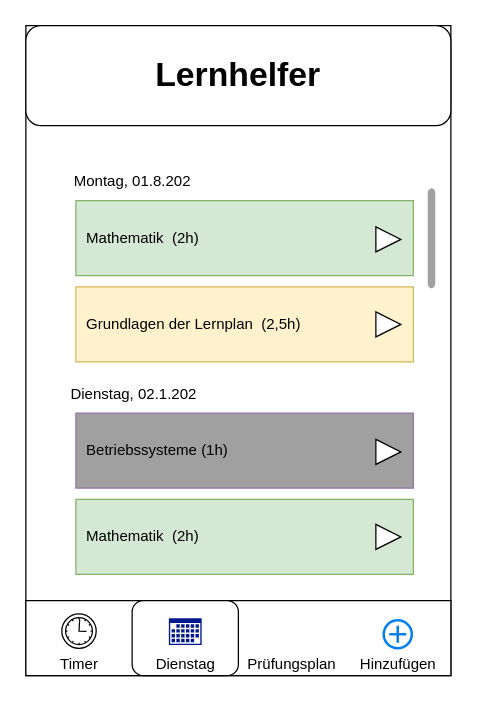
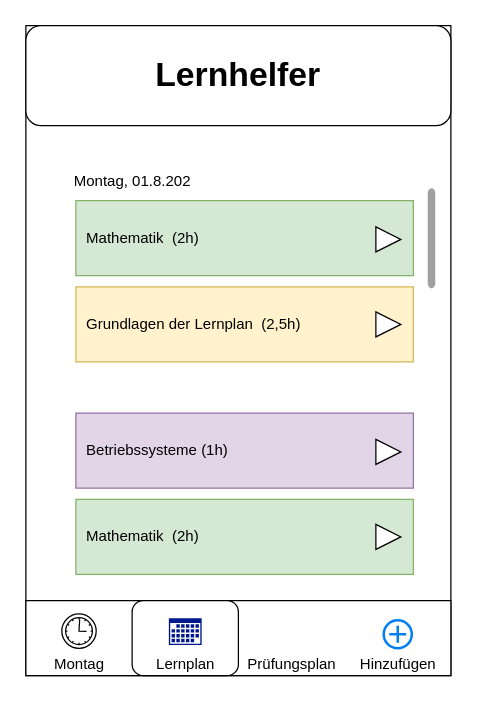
  <mxCell id="0" />
  <mxCell id="1" parent="0" />
  <mxCell id="2" value="" style="rounded=0;whiteSpace=wrap;html=1;" parent="1" vertex="1"><mxGeometry x="20" y="20" width="340" height="520" as="geometry" /></mxCell>
  <mxCell id="3" value="&lt;h1&gt;&lt;font style=&quot;font-size: 27px;&quot;&gt;Lernhelfer&lt;/font&gt;&lt;/h1&gt;" style="whiteSpace=wrap;html=1;rounded=1;" parent="1" vertex="1"><mxGeometry x="20" y="20" width="340" height="80" as="geometry" /></mxCell>
  <mxCell id="4" value="" style="rounded=0;whiteSpace=wrap;html=1;" parent="1" vertex="1"><mxGeometry x="20" y="480" width="340" height="60" as="geometry" /></mxCell>
  <mxCell id="5" value="" style="points=[[0.145,0.145,0],[0.5,0,0],[0.855,0.145,0],[1,0.5,0],[0.855,0.855,0],[0.5,1,0],[0.145,0.855,0],[0,0.5,0]];shape=mxgraph.bpmn.event;html=1;verticalLabelPosition=bottom;labelBackgroundColor=#ffffff;verticalAlign=top;align=center;perimeter=ellipsePerimeter;outlineConnect=0;aspect=fixed;outline=standard;symbol=timer;" parent="1" vertex="1"><mxGeometry x="48.75" y="490.63" width="27.5" height="27.5" as="geometry" /></mxCell>
  <mxCell id="6" value="" style="rounded=1;whiteSpace=wrap;html=1;" vertex="1" parent="1"><mxGeometry x="105.01" y="480" width="85" height="60" as="geometry" /></mxCell>
  <mxCell id="7" value="" style="sketch=0;aspect=fixed;pointerEvents=1;shadow=0;dashed=0;html=1;strokeColor=none;labelPosition=center;verticalLabelPosition=bottom;verticalAlign=top;align=center;fillColor=#00188D;shape=mxgraph.mscae.enterprise.calendar" parent="1" vertex="1"><mxGeometry x="134.38" y="494" width="26.25" height="21.53" as="geometry" /></mxCell>
  <mxCell id="8" value="" style="html=1;verticalLabelPosition=bottom;align=center;labelBackgroundColor=#ffffff;verticalAlign=top;strokeWidth=2;strokeColor=#0080F0;shadow=0;dashed=0;shape=mxgraph.ios7.icons.add;" parent="1" vertex="1"><mxGeometry x="306.25" y="495.63" width="22.5" height="22.5" as="geometry" /></mxCell>
- <mxCell id="9" value="Timer" style="text;html=1;align=center;verticalAlign=middle;whiteSpace=wrap;rounded=0;" parent="1" vertex="1"><mxGeometry x="32.5" y="515.53" width="60" height="30" as="geometry" /></mxCell>
- <mxCell id="10" value="Dienstag" style="text;html=1;align=center;verticalAlign=middle;whiteSpace=wrap;rounded=0;" parent="1" vertex="1"><mxGeometry x="117.5" y="515.53" width="60" height="30" as="geometry" /></mxCell>
+ <mxCell id="9" value="Montag" style="text;html=1;align=center;verticalAlign=middle;whiteSpace=wrap;rounded=0;" parent="1" vertex="1"><mxGeometry x="32.5" y="515.53" width="60" height="30" as="geometry" /></mxCell>
+ <mxCell id="10" value="Lernplan" style="text;html=1;align=center;verticalAlign=middle;whiteSpace=wrap;rounded=0;" parent="1" vertex="1"><mxGeometry x="117.5" y="515.53" width="60" height="30" as="geometry" /></mxCell>
  <mxCell id="11" value="Hinzufügen" style="text;html=1;align=center;verticalAlign=middle;whiteSpace=wrap;rounded=0;" parent="1" vertex="1"><mxGeometry x="287.5" y="515.53" width="60" height="30" as="geometry" /></mxCell>
  <mxCell id="12" value="" style="shape=image;html=1;verticalAlign=top;verticalLabelPosition=bottom;labelBackgroundColor=#ffffff;imageAspect=0;aspect=fixed;image=https://cdn0.iconfinder.com/data/icons/job-seeker/256/test_job_seeker_employee_unemployee_work-128.png" parent="1" vertex="1"><mxGeometry x="216.75" y="491.13" width="31.5" height="31.5" as="geometry" /></mxCell>
  <mxCell id="13" value="Prüfungsplan" style="text;html=1;align=center;verticalAlign=middle;whiteSpace=wrap;rounded=0;" parent="1" vertex="1"><mxGeometry x="202.5" y="515.53" width="60" height="30" as="geometry" /></mxCell>
  <mxCell id="14" value="Montag, 01.8.202" style="text;html=1;align=center;verticalAlign=middle;whiteSpace=wrap;rounded=0;" vertex="1" parent="1"><mxGeometry x="40" y="130" width="131.25" height="30" as="geometry" /></mxCell>
  <mxCell id="15" value="&amp;nbsp; Mathematik&amp;nbsp; (2h)" style="rounded=0;whiteSpace=wrap;html=1;fillColor=#d5e8d4;strokeColor=#82b366;align=left;" vertex="1" parent="1"><mxGeometry x="60" y="160" width="270" height="60" as="geometry" /></mxCell>
  <mxCell id="16" value="" style="triangle;whiteSpace=wrap;html=1;" vertex="1" parent="1"><mxGeometry x="300" y="181" width="20" height="20" as="geometry" /></mxCell>
  <mxCell id="17" value="" style="shape=image;html=1;verticalAlign=top;verticalLabelPosition=bottom;labelBackgroundColor=#ffffff;imageAspect=0;aspect=fixed;image=https://cdn4.iconfinder.com/data/icons/evil-icons-user-interface/64/basket-128.png" vertex="1" parent="1"><mxGeometry x="258.75" y="172" width="38" height="38" as="geometry" /></mxCell>
  <mxCell id="18" value="&amp;nbsp; Grundlagen der Lernplan&amp;nbsp; (2,5h)" style="rounded=0;whiteSpace=wrap;html=1;fillColor=#fff2cc;strokeColor=#d6b656;align=left;" vertex="1" parent="1"><mxGeometry x="60" y="229" width="270" height="60" as="geometry" /></mxCell>
  <mxCell id="19" value="" style="triangle;whiteSpace=wrap;html=1;" vertex="1" parent="1"><mxGeometry x="300" y="249" width="20" height="20" as="geometry" /></mxCell>
  <mxCell id="20" value="" style="shape=image;html=1;verticalAlign=top;verticalLabelPosition=bottom;labelBackgroundColor=#ffffff;imageAspect=0;aspect=fixed;image=https://cdn4.iconfinder.com/data/icons/evil-icons-user-interface/64/basket-128.png" vertex="1" parent="1"><mxGeometry x="260" y="240" width="38" height="38" as="geometry" /></mxCell>
- <mxCell id="21" value="Dienstag, 02.1.202" style="text;html=1;align=center;verticalAlign=middle;whiteSpace=wrap;rounded=0;" vertex="1" parent="1"><mxGeometry x="36.25" y="300" width="141.25" height="30" as="geometry" /></mxCell>
- <mxCell id="22" value="&amp;nbsp; Betriebssysteme (1h)" style="rounded=0;whiteSpace=wrap;html=1;fillColor=#a0a0a0;strokeColor=#9673a6;align=left;" vertex="1" parent="1"><mxGeometry x="60" y="330" width="270" height="60" as="geometry" /></mxCell>
+ <mxCell id="22" value="&amp;nbsp; Betriebssysteme (1h)" style="rounded=0;whiteSpace=wrap;html=1;fillColor=#e1d5e7;strokeColor=#9673a6;align=left;" vertex="1" parent="1"><mxGeometry x="60" y="330" width="270" height="60" as="geometry" /></mxCell>
  <mxCell id="23" value="" style="triangle;whiteSpace=wrap;html=1;" vertex="1" parent="1"><mxGeometry x="300" y="351" width="20" height="20" as="geometry" /></mxCell>
  <mxCell id="24" value="" style="shape=image;html=1;verticalAlign=top;verticalLabelPosition=bottom;labelBackgroundColor=#ffffff;imageAspect=0;aspect=fixed;image=https://cdn4.iconfinder.com/data/icons/evil-icons-user-interface/64/basket-128.png" vertex="1" parent="1"><mxGeometry x="258.75" y="342" width="38" height="38" as="geometry" /></mxCell>
  <mxCell id="25" value="&amp;nbsp; Mathematik&amp;nbsp; (2h)" style="rounded=0;whiteSpace=wrap;html=1;fillColor=#d5e8d4;strokeColor=#82b366;align=left;" vertex="1" parent="1"><mxGeometry x="60" y="399" width="270" height="60" as="geometry" /></mxCell>
  <mxCell id="26" value="" style="triangle;whiteSpace=wrap;html=1;" vertex="1" parent="1"><mxGeometry x="300" y="419" width="20" height="20" as="geometry" /></mxCell>
  <mxCell id="27" value="" style="shape=image;html=1;verticalAlign=top;verticalLabelPosition=bottom;labelBackgroundColor=#ffffff;imageAspect=0;aspect=fixed;image=https://cdn4.iconfinder.com/data/icons/evil-icons-user-interface/64/basket-128.png" vertex="1" parent="1"><mxGeometry x="258.75" y="410" width="38" height="38" as="geometry" /></mxCell>
  <mxCell id="28" value="" style="html=1;verticalLabelPosition=bottom;labelBackgroundColor=#ffffff;verticalAlign=top;shadow=0;dashed=0;strokeWidth=2;shape=mxgraph.ios7.misc.scroll_(vertical);fillColor=#a0a0a0;" vertex="1" parent="1"><mxGeometry x="341.5" y="150" width="6" height="80" as="geometry" /></mxCell>
